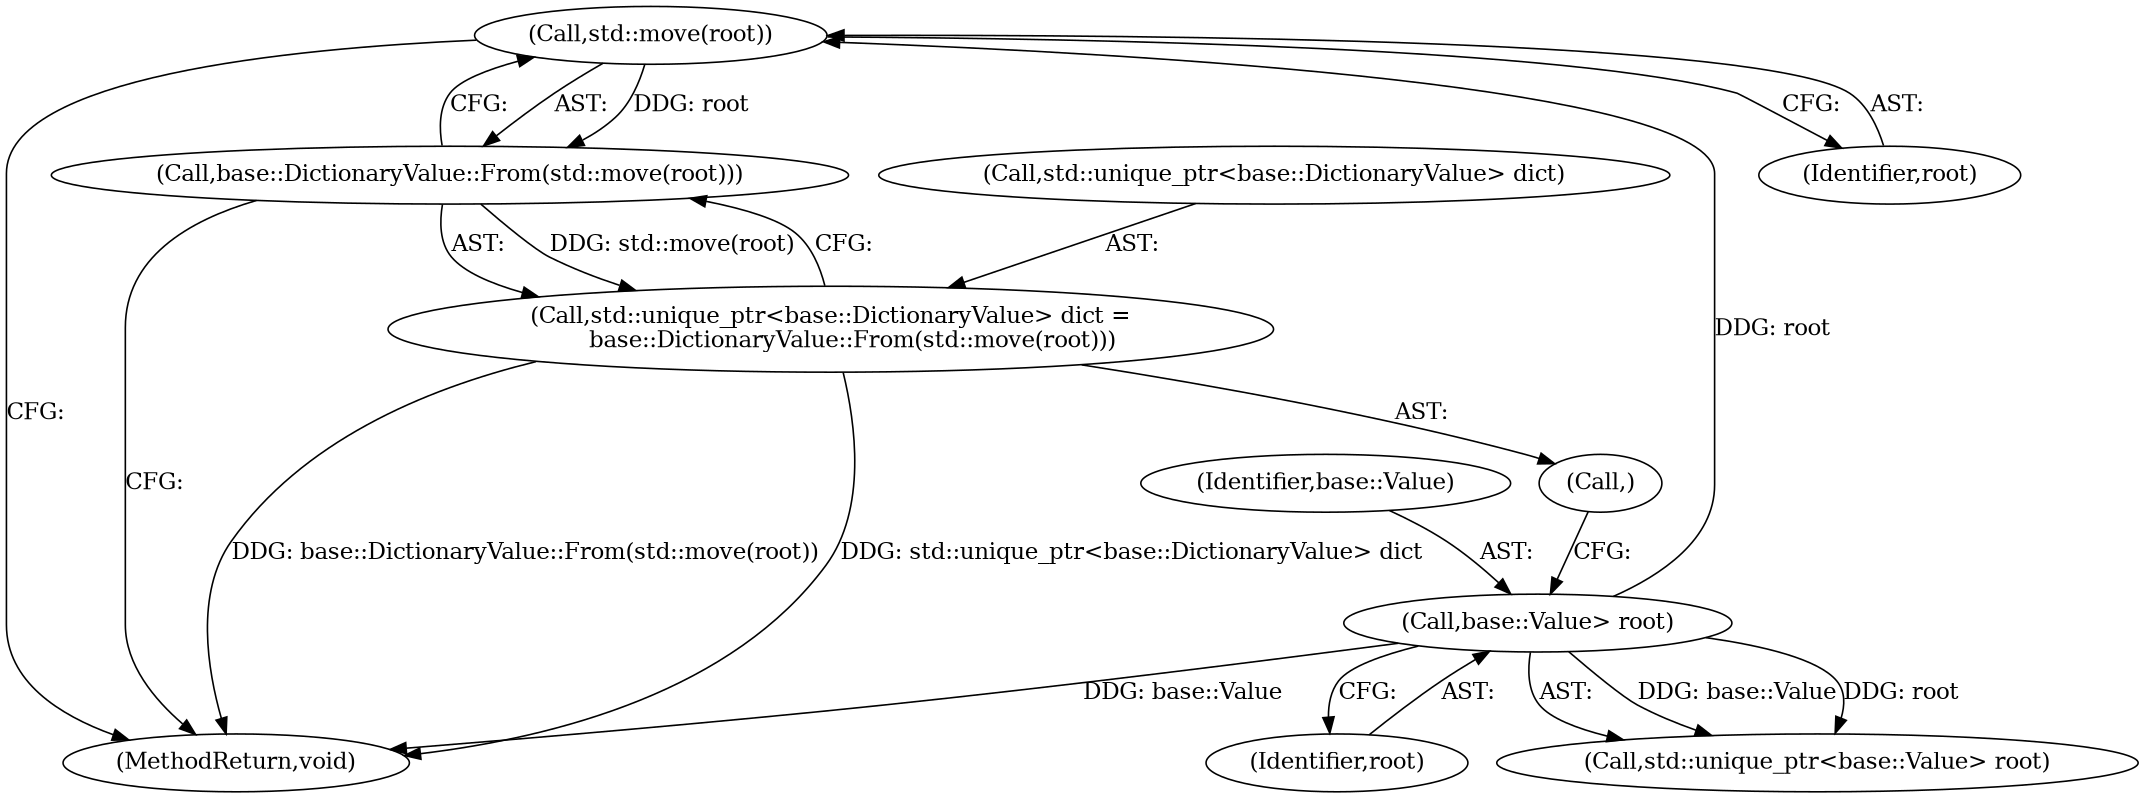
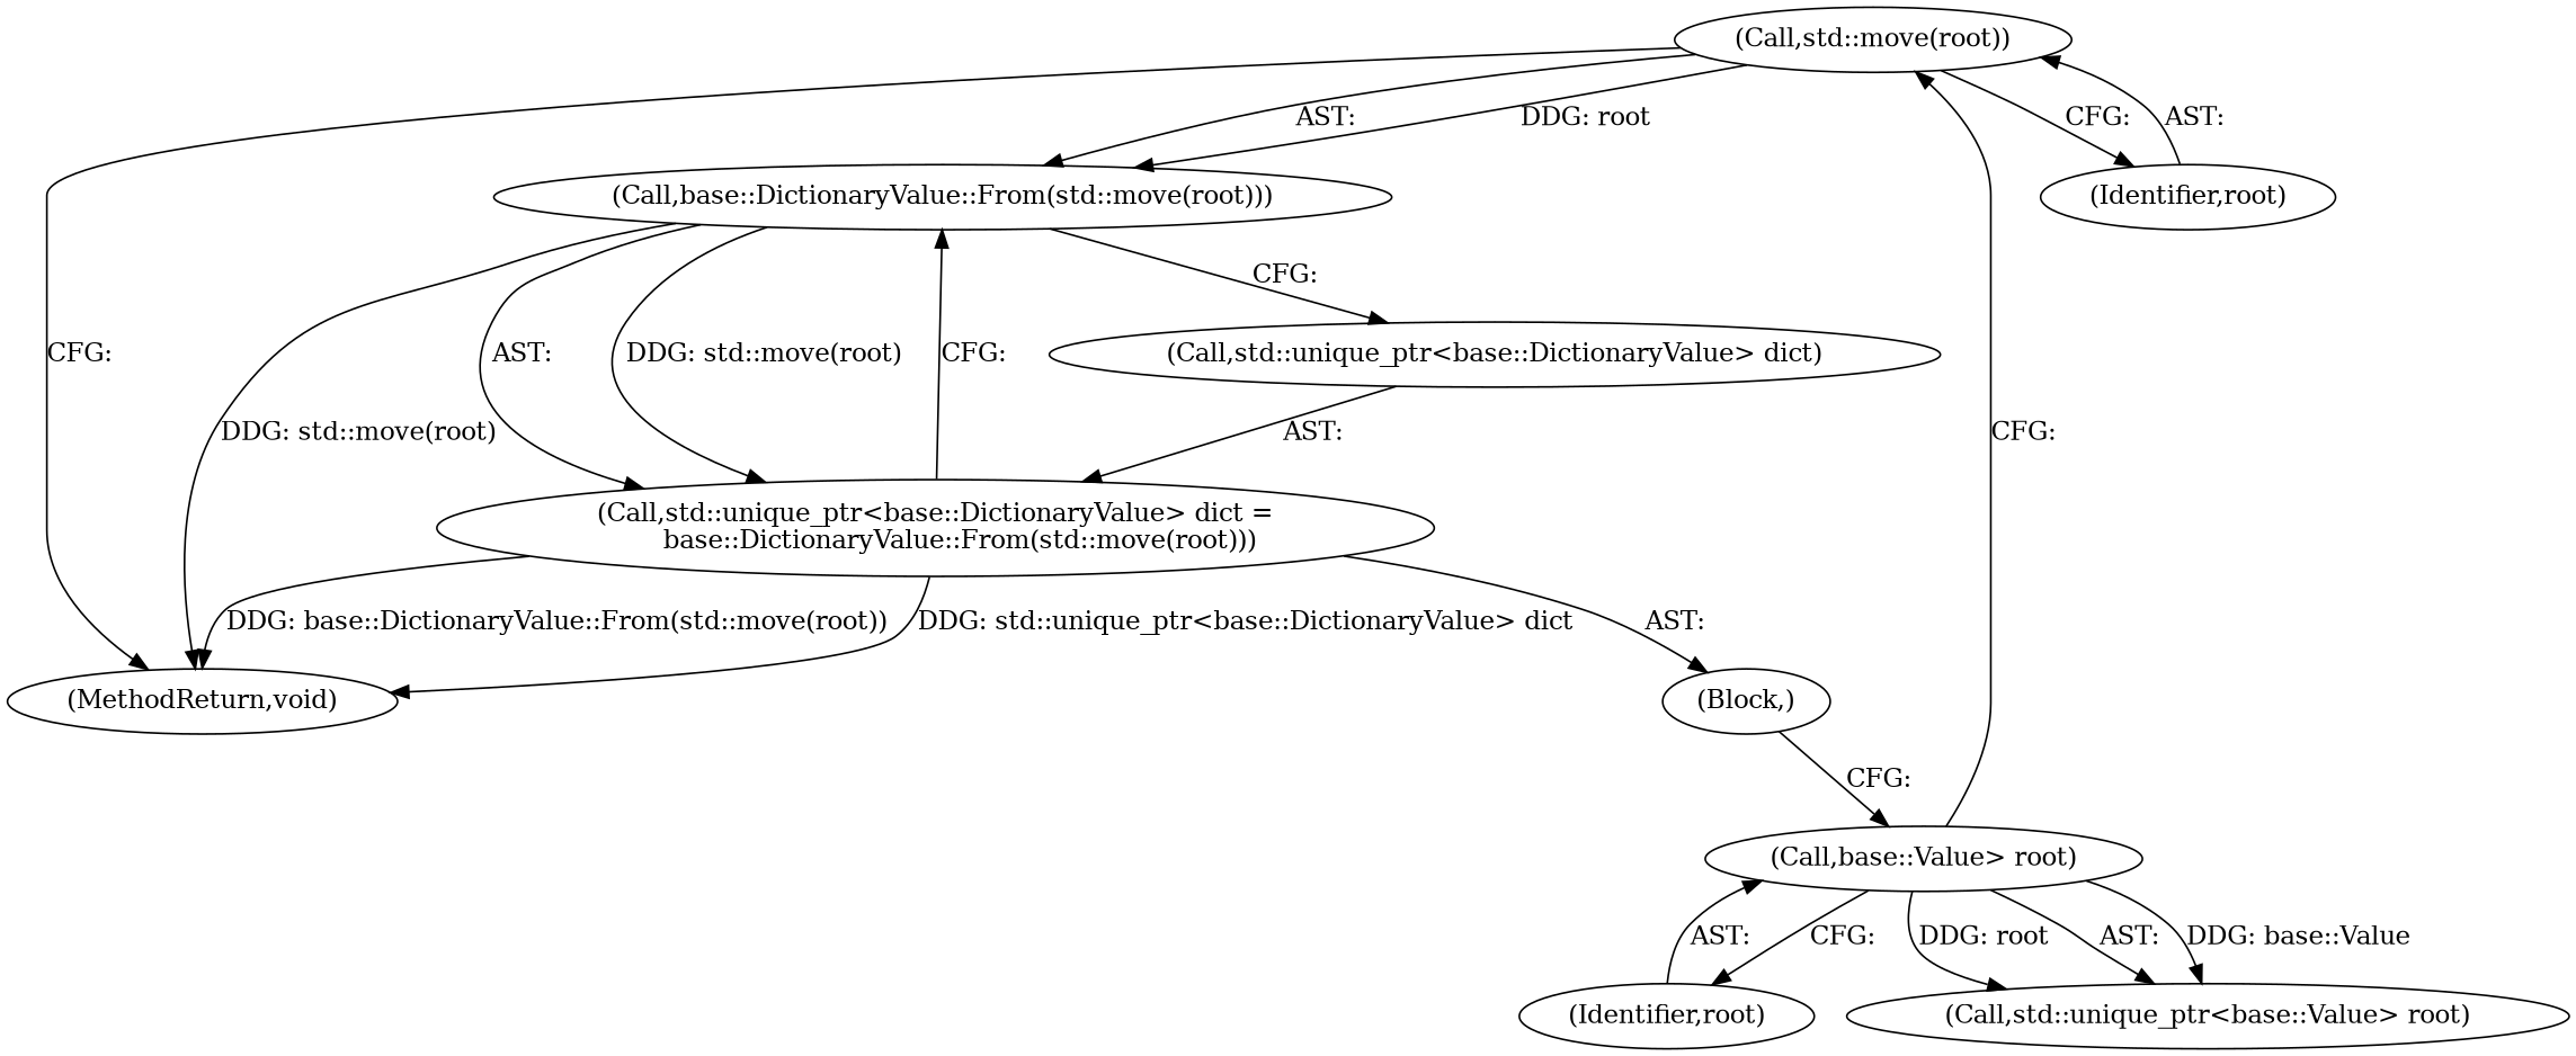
  digraph {
    n1 [label="(Call,std::move(root))"]
    n2 [label="(Call,base::DictionaryValue::From(std::move(root)))"]
    n3 [label="(MethodReturn,void)"]
    n4 [label="(Identifier,root)"]
    n5 [label="(Call,std::unique_ptr<base::DictionaryValue> dict =\n      base::DictionaryValue::From(std::move(root)))"]
    n6 [label="(Call,base::Value> root)"]
    n7 [label="(Identifier,root)"]
    n8 [label="(Call,std::unique_ptr<base::Value> root)"]
-   n9 [label="(Call,)"]
-   n10 [label="(Identifier,base::Value)"]
+   n9 [label="(Block,)"]
    n11 [label="(Call,std::unique_ptr<base::DictionaryValue> dict)"]
    n1 -> n2 [label="AST: "]
    n1 -> n2 [label="DDG: root"]
    n1 -> n3 [label="CFG: "]
    n1 -> n4 [label="CFG: "]
-   n2 -> n1 [label="CFG: "]
-   n2 -> n3 [label="CFG: "]
+   n2 -> n11 [label="CFG: "]
+   n2 -> n3 [label="DDG: std::move(root)"]
    n2 -> n5 [label="AST: "]
    n2 -> n5 [label="DDG: std::move(root)"]
    n4 -> n1 [label="AST: "]
    n5 -> n2 [label="CFG: "]
    n5 -> n3 [label="DDG: std::unique_ptr<base::DictionaryValue> dict"]
    n5 -> n3 [label="DDG: base::DictionaryValue::From(std::move(root))"]
    n5 -> n9 [label="AST: "]
-   n6 -> n1 [label="DDG: root"]
-   n6 -> n3 [label="DDG: base::Value"]
+   n6 -> n1 [label="CFG: "]
    n6 -> n7 [label="CFG: "]
    n6 -> n8 [label="AST: "]
    n6 -> n8 [label="DDG: base::Value"]
    n6 -> n8 [label="DDG: root"]
    n7 -> n6 [label="AST: "]
    n9 -> n6 [label="CFG: "]
-   n10 -> n6 [label="AST: "]
    n11 -> n5 [label="AST: "]
  }
